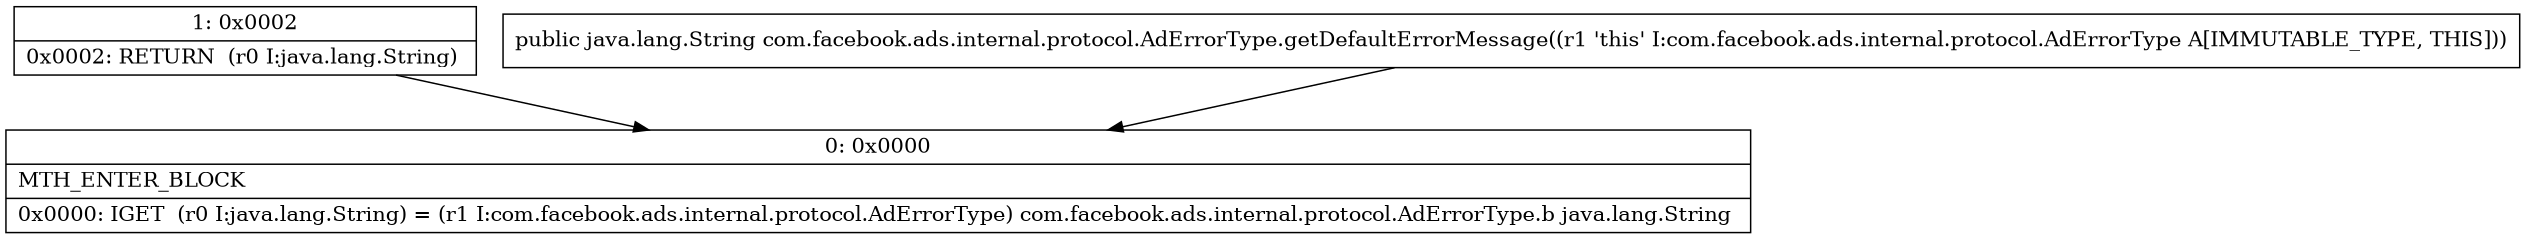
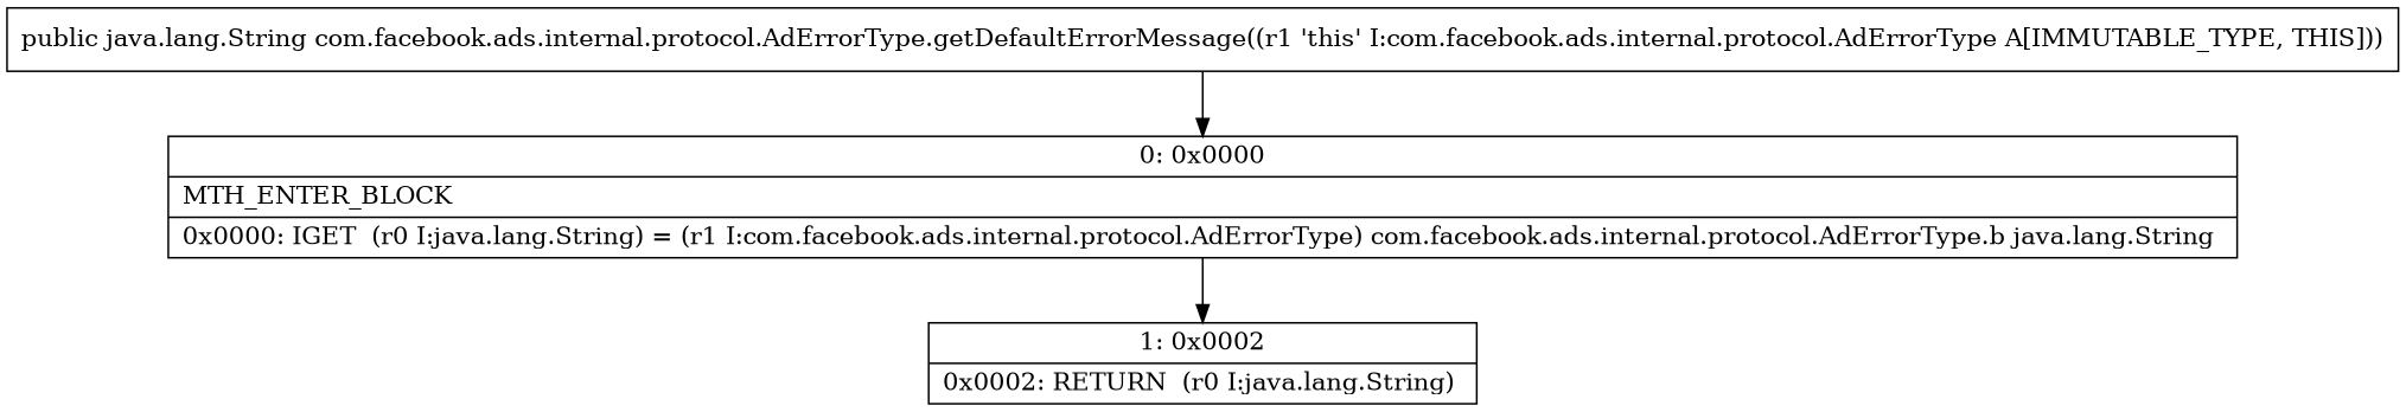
  digraph {
    node [shape=record]
    n1 [label="{0\:\ 0x0000|MTH_ENTER_BLOCK\l|0x0000: IGET  (r0 I:java.lang.String) = (r1 I:com.facebook.ads.internal.protocol.AdErrorType) com.facebook.ads.internal.protocol.AdErrorType.b java.lang.String \l}"]
    n2 [label="{1\:\ 0x0002|0x0002: RETURN  (r0 I:java.lang.String) \l}"]
    n3 [label="{public java.lang.String com.facebook.ads.internal.protocol.AdErrorType.getDefaultErrorMessage((r1 'this' I:com.facebook.ads.internal.protocol.AdErrorType A[IMMUTABLE_TYPE, THIS])) }"]
-   n2 -> n1
+   n1 -> n2
    n3 -> n1
  }
